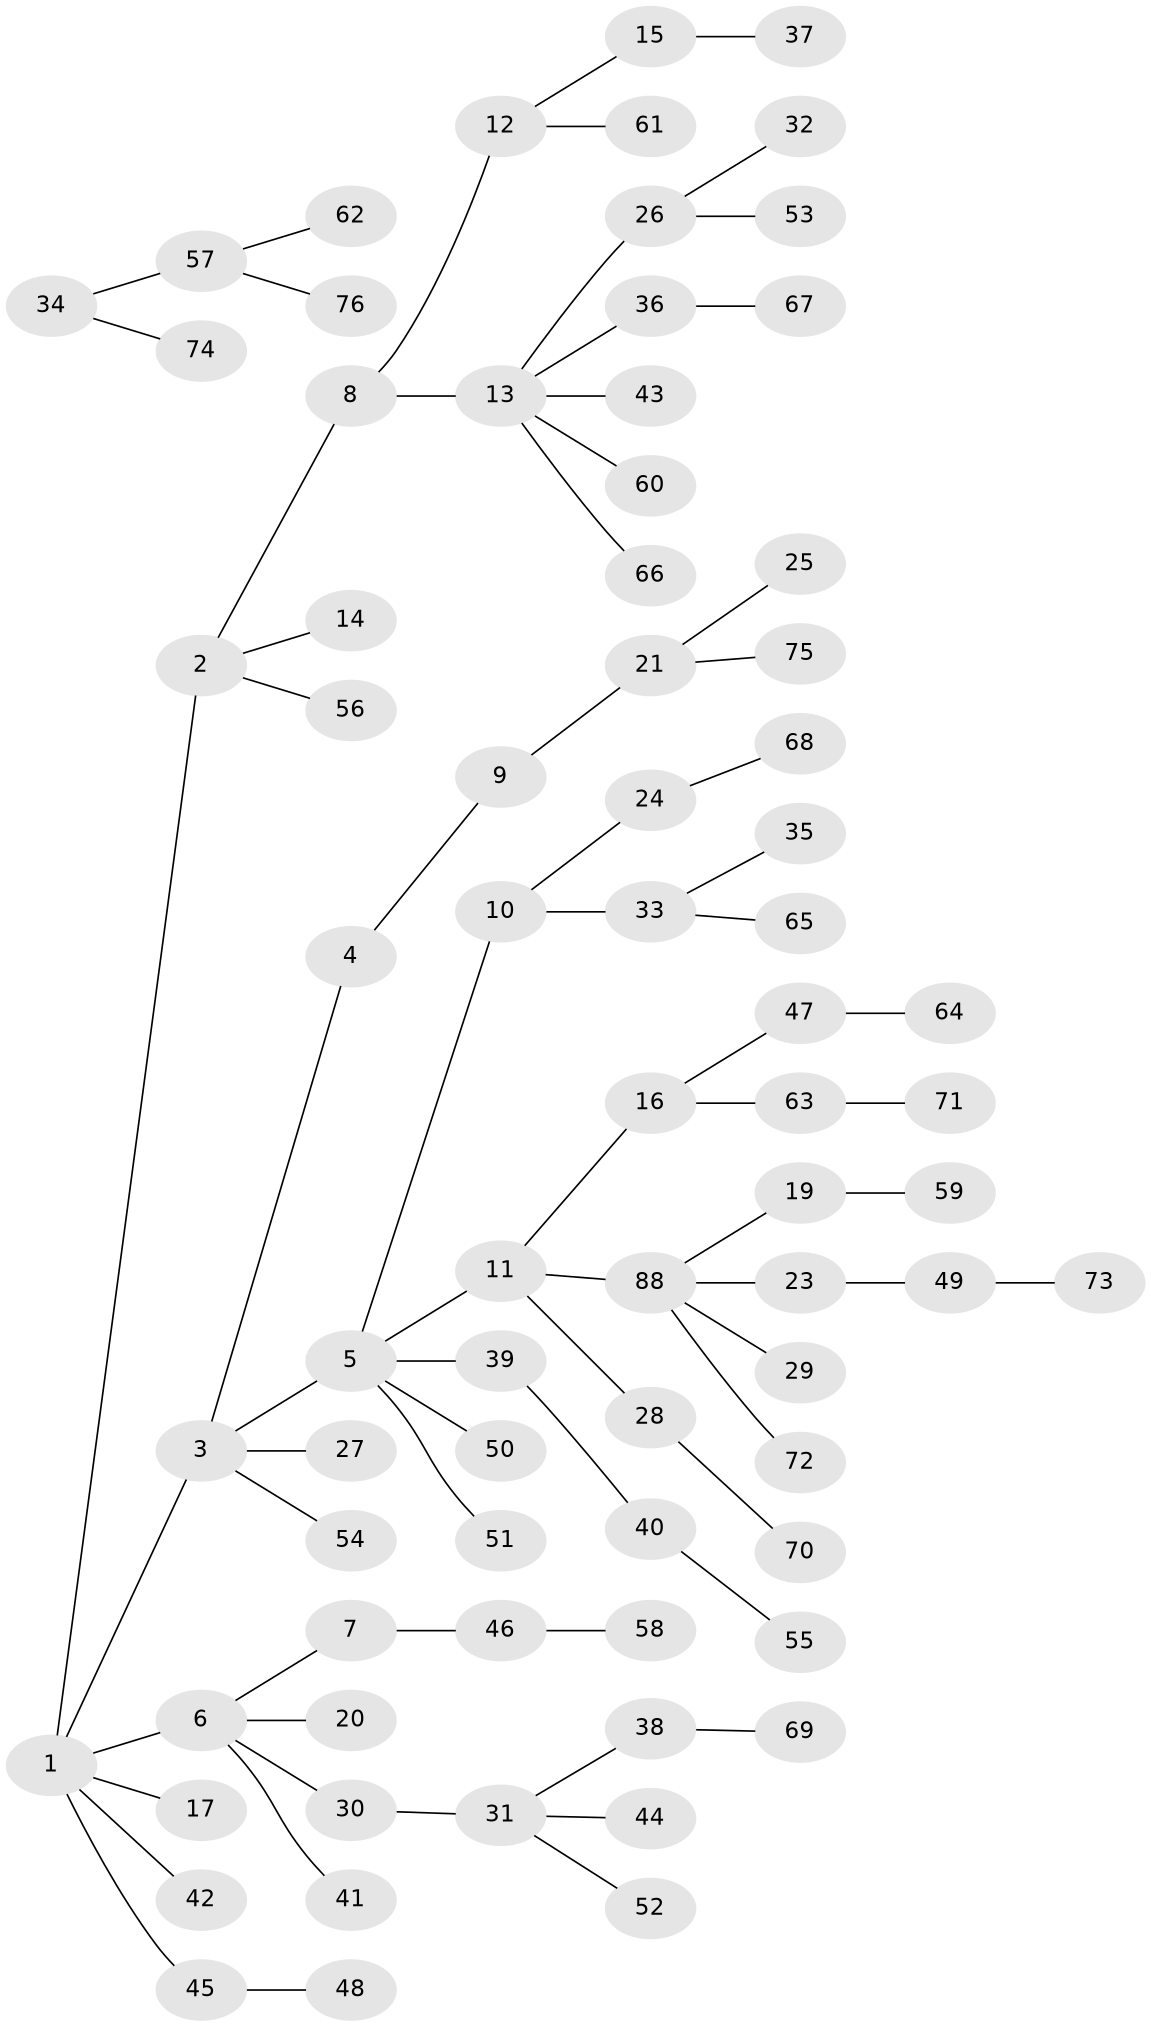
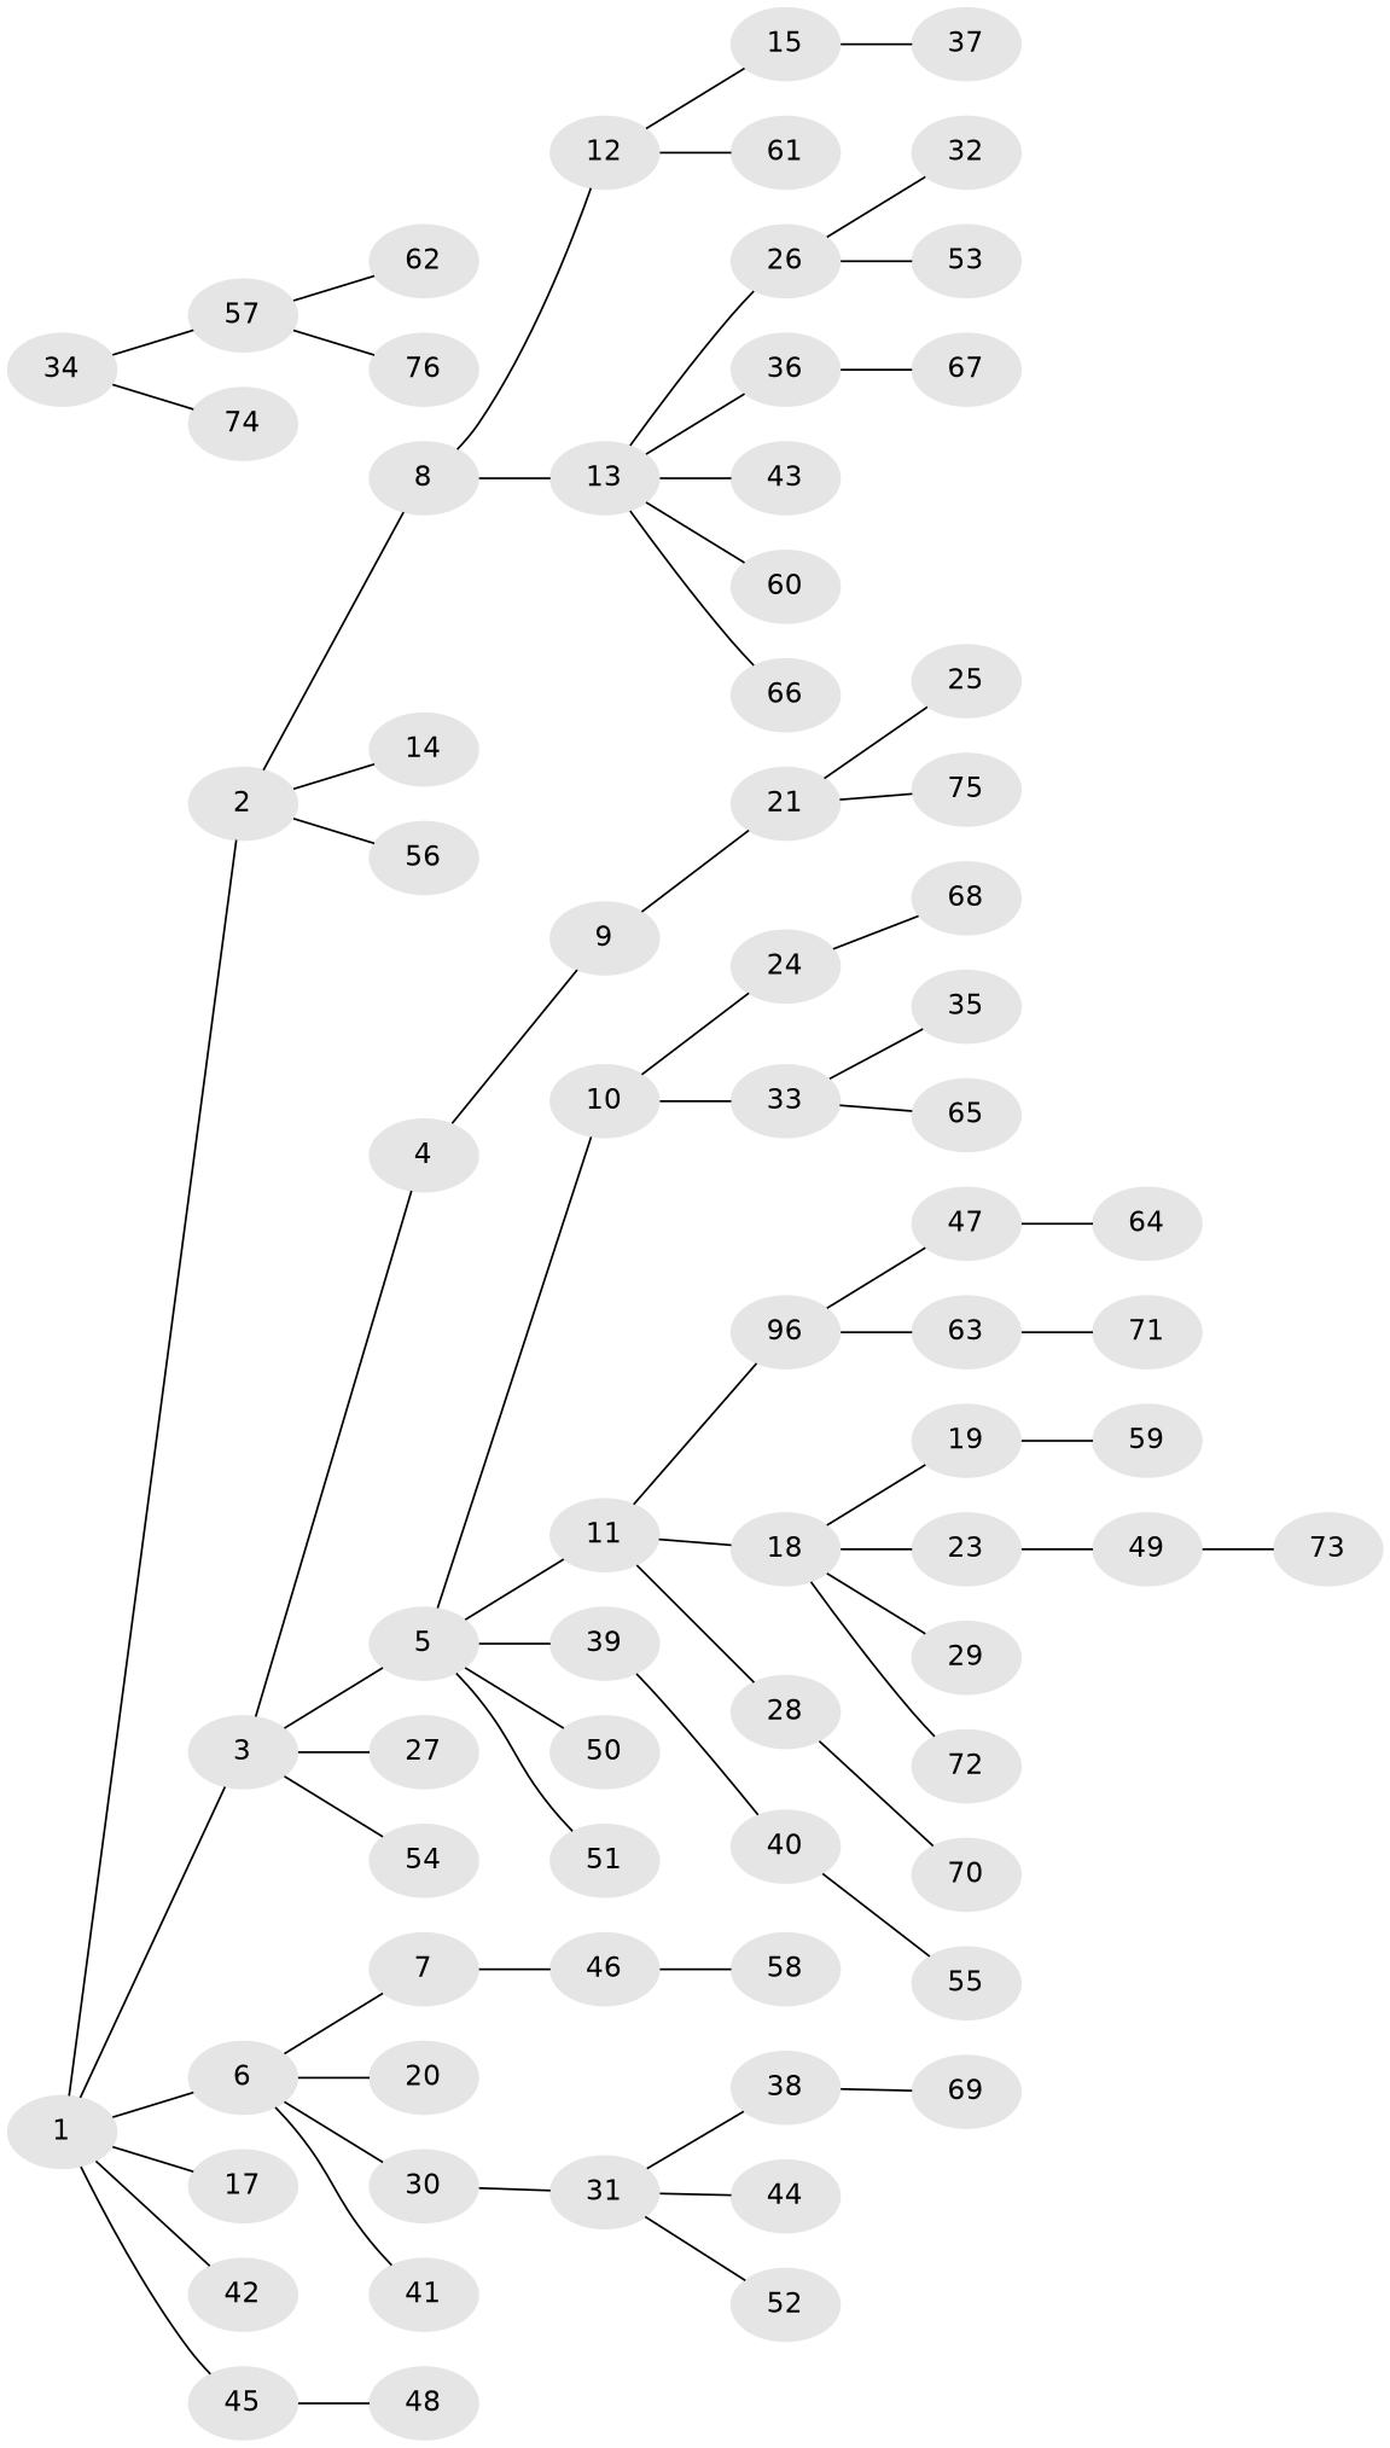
  graph {
    fontname="DejaVu Sans"
    rankdir=LR
    node [color=gray90 fontname="DejaVu Sans" style=filled]
    edge [fontname="DejaVu Sans"]
    1
    2
    3
    6
    17
    42
    45
    8
    14
    56
    4
    5
    27
    54
    7
    20
    30
    41
    48
    12
    13
    9
    10
    11
    39
    50
    51
    34
    57
    74
    21
    24
    33
-   16
-   18 [label=88]
+   16 [label=96]
+   18
    28
    40
    46
    31
    58
    15
    61
    26
    36
    43
    60
    66
    25
    75
    68
    35
    65
    47
    63
    19
    23
    29
    72
    70
    37
    32
    53
    67
    64
    71
    59
    49
    73
    38
    44
    52
    69
    62
    76
    55
    1 -- 2
    1 -- 3
    1 -- 6
    1 -- 17
    1 -- 42
    1 -- 45
    2 -- 8
    2 -- 14
    2 -- 56
    3 -- 4
    3 -- 5
    3 -- 27
    3 -- 54
    6 -- 7
    6 -- 20
    6 -- 30
    6 -- 41
    45 -- 48
    8 -- 12
    8 -- 13
    4 -- 9
    5 -- 10
    5 -- 11
    5 -- 39
    5 -- 50
    5 -- 51
    7 -- 46
    30 -- 31
    12 -- 15
    12 -- 61
    13 -- 26
    13 -- 36
    13 -- 43
    13 -- 60
    13 -- 66
    9 -- 21
    10 -- 24
    10 -- 33
    11 -- 16
    11 -- 18
    11 -- 28
    39 -- 40
    34 -- 57
    34 -- 74
    57 -- 62
    57 -- 76
    21 -- 25
    21 -- 75
    24 -- 68
    33 -- 35
    33 -- 65
    16 -- 47
    16 -- 63
    18 -- 19
    18 -- 23
    18 -- 29
    18 -- 72
    28 -- 70
    40 -- 55
    46 -- 58
    31 -- 38
    31 -- 44
    31 -- 52
    15 -- 37
    26 -- 32
    26 -- 53
    36 -- 67
    47 -- 64
    63 -- 71
    19 -- 59
    23 -- 49
    49 -- 73
    38 -- 69
  }
